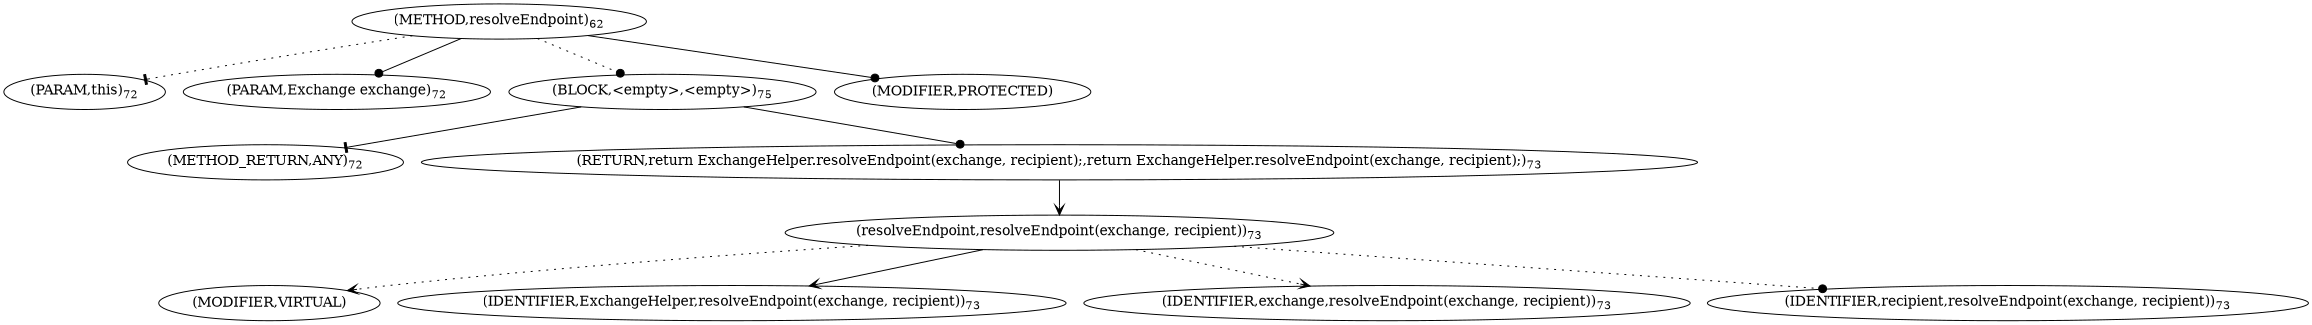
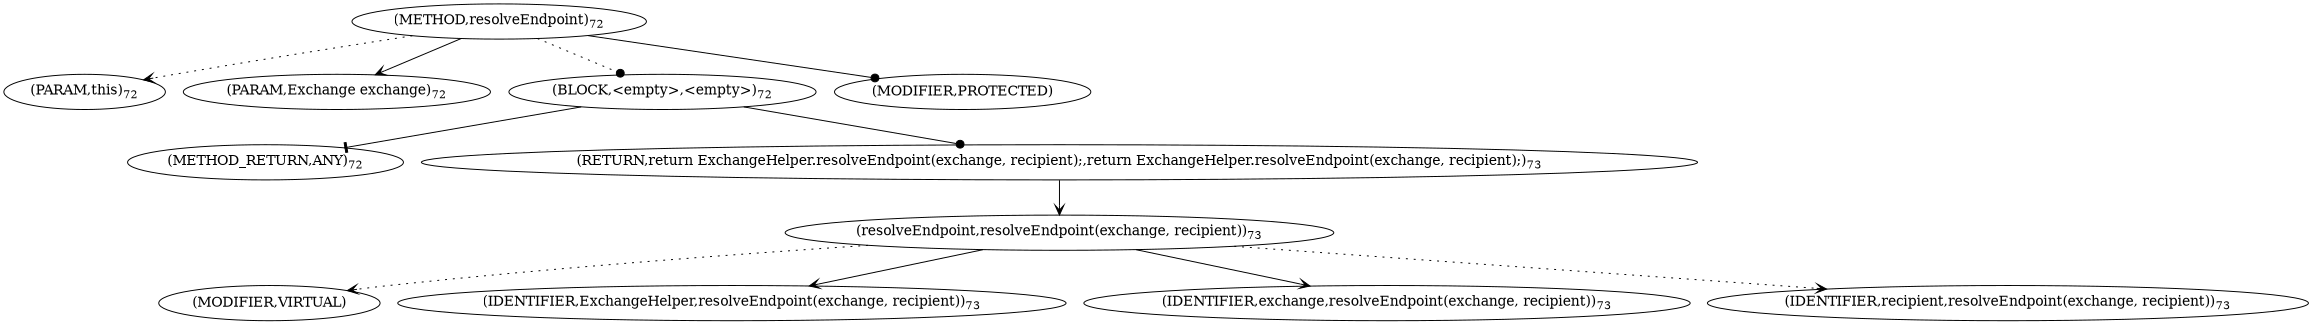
  digraph {
    edge [arrowhead=dot style=solid]
-   n1 [label=<(METHOD,resolveEndpoint)<SUB>62</SUB>>]
+   n1 [label=<(METHOD,resolveEndpoint)<SUB>72</SUB>>]
    n2 [label=<(PARAM,this)<SUB>72</SUB>>]
    n3 [label=<(PARAM,Exchange exchange)<SUB>72</SUB>>]
-   n4 [label=<(BLOCK,&lt;empty&gt;,&lt;empty&gt;)<SUB>75</SUB>>]
+   n4 [label=<(BLOCK,&lt;empty&gt;,&lt;empty&gt;)<SUB>72</SUB>>]
    n5 [label=<(MODIFIER,PROTECTED)>]
    n6 [label=<(METHOD_RETURN,ANY)<SUB>72</SUB>>]
    n7 [label=<(RETURN,return ExchangeHelper.resolveEndpoint(exchange, recipient);,return ExchangeHelper.resolveEndpoint(exchange, recipient);)<SUB>73</SUB>>]
    n8 [label=<(MODIFIER,VIRTUAL)>]
    n9 [label=<(resolveEndpoint,resolveEndpoint(exchange, recipient))<SUB>73</SUB>>]
    n10 [label=<(IDENTIFIER,ExchangeHelper,resolveEndpoint(exchange, recipient))<SUB>73</SUB>>]
    n11 [label=<(IDENTIFIER,exchange,resolveEndpoint(exchange, recipient))<SUB>73</SUB>>]
    n12 [label=<(IDENTIFIER,recipient,resolveEndpoint(exchange, recipient))<SUB>73</SUB>>]
-   n1 -> n2 [arrowhead=tee style=dotted]
-   n1 -> n3
+   n1 -> n2 [arrowhead=vee style=dotted]
+   n1 -> n3 [arrowhead=vee]
    n1 -> n4 [style=dotted]
    n1 -> n5
    n4 -> n6 [arrowhead=tee]
    n4 -> n7
    n7 -> n9 [arrowhead=vee]
    n9 -> n8 [arrowhead=vee style=dotted]
    n9 -> n10 [arrowhead=vee]
-   n9 -> n11 [arrowhead=vee style=dotted]
-   n9 -> n12 [style=dotted]
+   n9 -> n11 [arrowhead=vee]
+   n9 -> n12 [arrowhead=vee style=dotted]
  }
